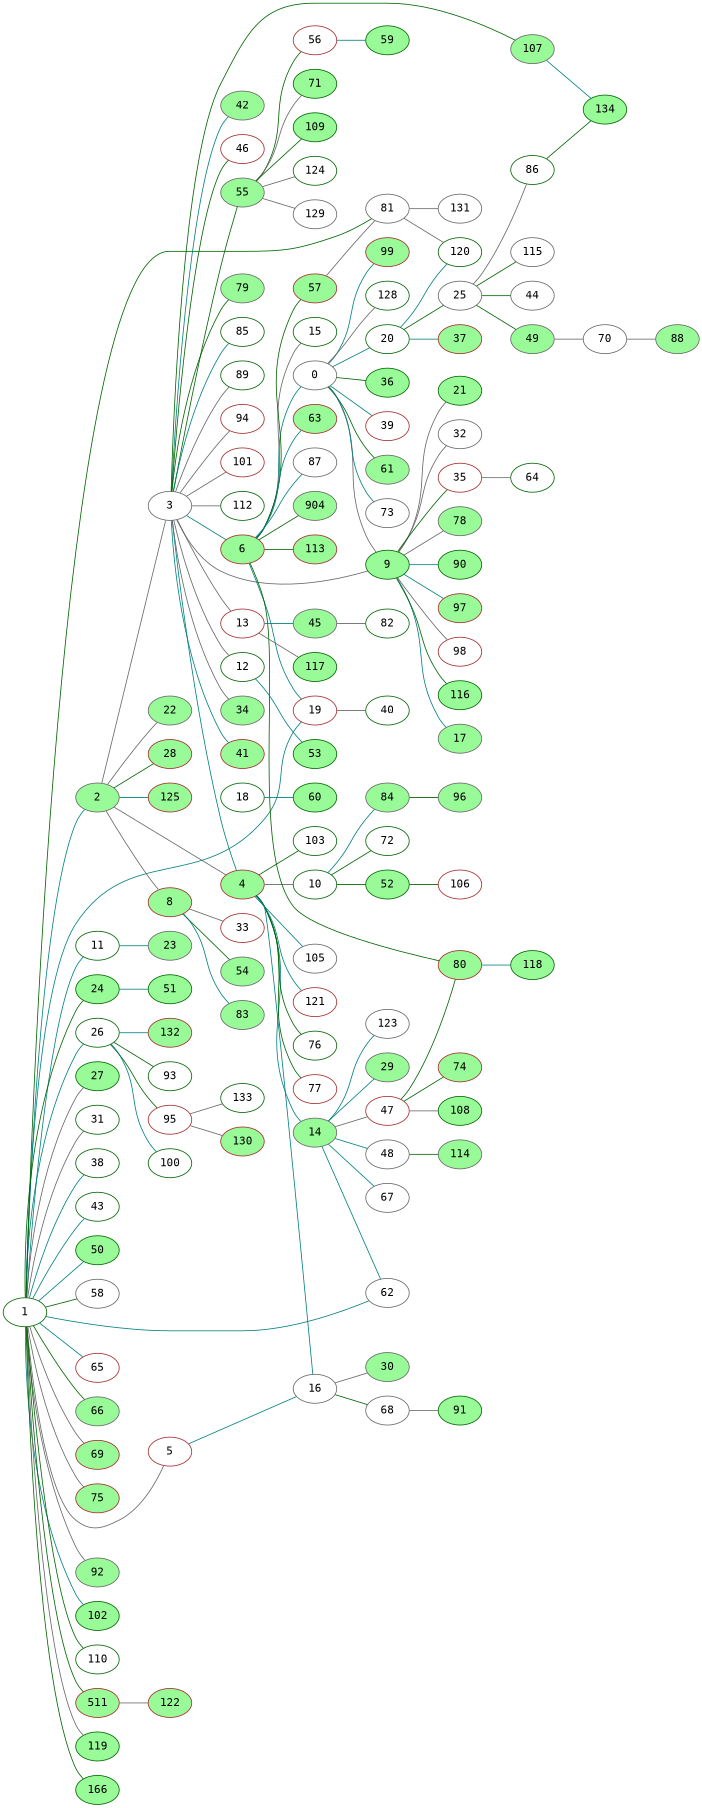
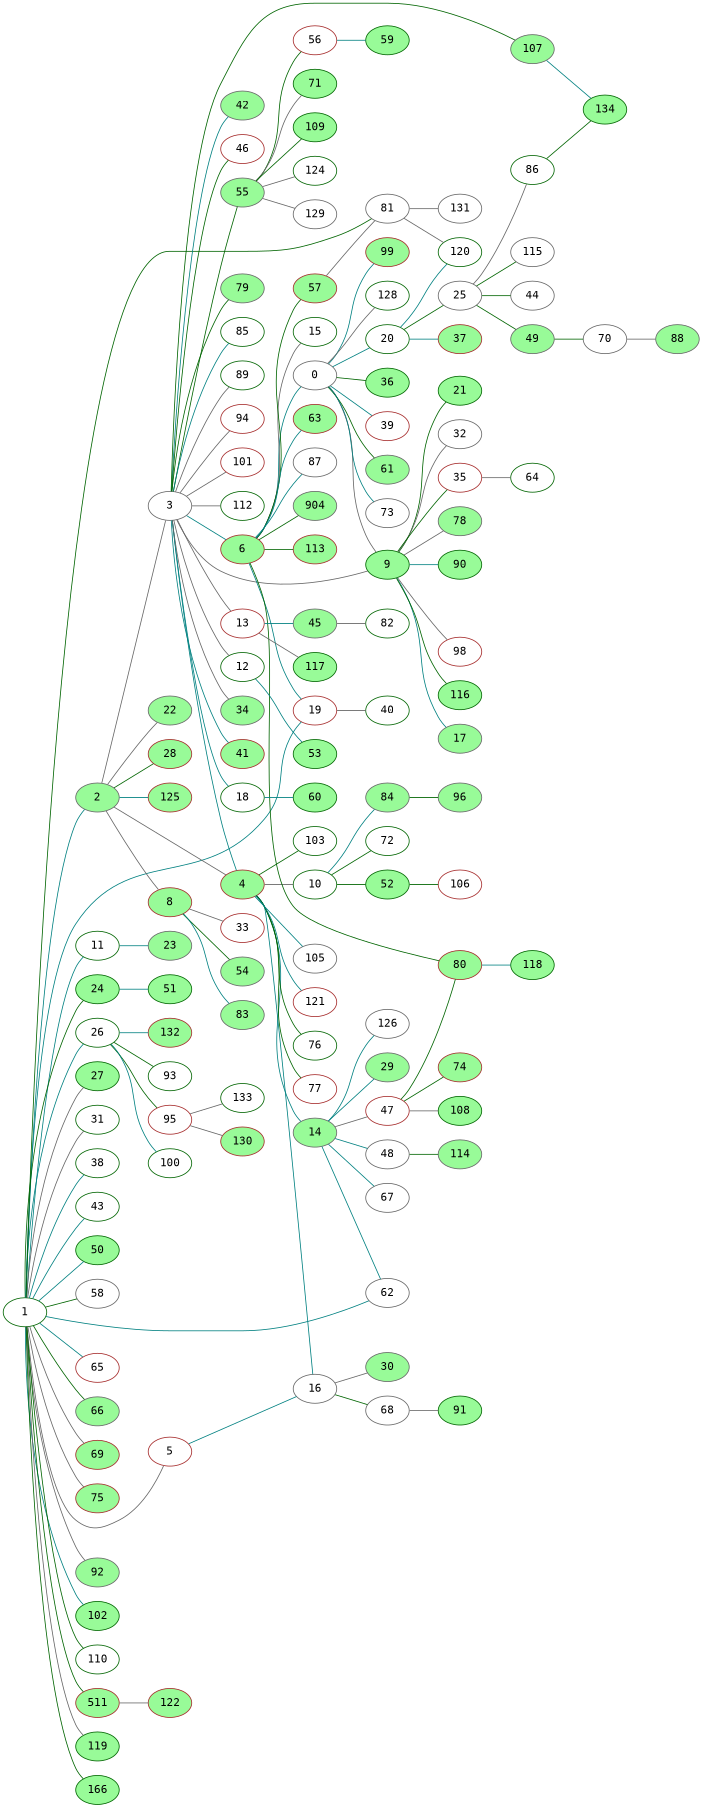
  graph {
    fontname="DejaVu Sans Mono"
    rankdir=LR
    node [color=darkgreen fillcolor=palegreen fontname="DejaVu Sans Mono" style=filled]
    edge [color=teal fontname="DejaVu Sans Mono"]
    1 [fillcolor=white]
    2 [color=gray40]
    5 [color=brown fillcolor=white]
    11 [fillcolor=white]
    19 [color=brown fillcolor=white]
    24
    26 [fillcolor=white]
    27
    31 [fillcolor=white]
    38 [fillcolor=white]
    43 [fillcolor=white]
    50
    58 [color=gray40 fillcolor=white]
    62 [color=gray40 fillcolor=white]
    65 [color=brown fillcolor=white]
    66 [color=gray40]
    69 [color=brown]
    75 [color=brown]
    81 [color=gray40 fillcolor=white]
    92 [color=gray40]
    102
    110 [fillcolor=white]
    n23 [color=brown label=511]
    119
    n25 [label=166]
    3 [color=gray40 fillcolor=white]
    4 [color=brown]
    8 [color=brown]
    22 [color=gray40]
    28 [color=brown]
    125 [color=brown]
    16 [color=gray40 fillcolor=white]
    23 [color=gray40]
    40 [fillcolor=white]
    51
    93 [fillcolor=white]
    95 [color=brown fillcolor=white]
    100 [fillcolor=white]
    132 [color=brown]
    120 [fillcolor=white]
    131 [color=gray40 fillcolor=white]
    122 [color=brown]
    6 [color=brown]
    9
    12 [fillcolor=white]
    13 [color=brown fillcolor=white]
    18 [fillcolor=white]
    34 [color=gray40]
    41 [color=brown]
    42 [color=gray40]
    46 [color=brown fillcolor=white]
    55 [color=gray40]
    79 [color=gray40]
    85 [fillcolor=white]
    89 [fillcolor=white]
    94 [color=brown fillcolor=white]
    101 [color=brown fillcolor=white]
    107 [color=gray40]
    112 [fillcolor=white]
    10 [fillcolor=white]
    14 [color=gray40]
    76 [fillcolor=white]
    77 [color=brown fillcolor=white]
    103 [fillcolor=white]
    105 [color=gray40 fillcolor=white]
    121 [color=brown fillcolor=white]
    33 [color=brown fillcolor=white]
    54 [color=gray40]
    83 [color=gray40]
    n70 [color=gray40 fillcolor=white label=0]
    15 [fillcolor=white]
    57 [color=brown]
    63 [color=brown]
    80 [color=brown]
    87 [color=gray40 fillcolor=white]
    n76 [color=gray40 label=904]
    113 [color=brown]
    17 [color=gray40]
    21
    32 [color=gray40 fillcolor=white]
    35 [color=brown fillcolor=white]
    78 [color=gray40]
    90
-   97 [color=brown]
    98 [color=brown fillcolor=white]
    116
    53
    45 [color=gray40]
    117
    60
    56 [color=brown fillcolor=white]
    71
    109
    124 [fillcolor=white]
    129 [color=gray40 fillcolor=white]
    134
    52
    72 [fillcolor=white]
    84 [color=gray40]
    29 [color=gray40]
    47 [color=brown fillcolor=white]
    48 [color=gray40 fillcolor=white]
    67 [color=gray40 fillcolor=white]
-   123 [color=gray40 fillcolor=white]
+   123 [color=gray40 fillcolor=white label=126]
    30 [color=gray40]
    68 [color=gray40 fillcolor=white]
    20 [fillcolor=white]
    36
    39 [color=brown fillcolor=white]
    61 [color=gray40]
    73 [color=gray40 fillcolor=white]
    99 [color=brown]
    128 [fillcolor=white]
    118
    25 [color=gray40 fillcolor=white]
    37 [color=brown]
    64 [fillcolor=white]
    106 [color=brown fillcolor=white]
    96 [color=gray40]
    82 [fillcolor=white]
    74 [color=brown]
    108
    114 [color=gray40]
    91
    44 [color=gray40 fillcolor=white]
    49 [color=gray40]
    86 [fillcolor=white]
    115 [color=gray40 fillcolor=white]
    70 [color=gray40 fillcolor=white]
    130 [color=brown]
    133 [fillcolor=white]
    88 [color=gray40]
    59
    1 -- 2
    1 -- 5 [color=gray40]
    1 -- 11
    1 -- 19
    1 -- 24 [color=darkgreen]
    1 -- 26
    1 -- 27 [color=gray40]
    1 -- 31 [color=gray40]
    1 -- 38
    1 -- 43
    1 -- 50
    1 -- 58 [color=darkgreen]
    1 -- 62
    1 -- 65
    1 -- 66 [color=darkgreen]
    1 -- 69 [color=gray40]
    1 -- 75 [color=gray40]
    1 -- 81 [color=darkgreen]
    1 -- 92 [color=gray40]
    1 -- 102
    1 -- 110 [color=darkgreen]
    1 -- n23 [color=darkgreen]
    1 -- 119 [color=gray40]
    1 -- n25 [color=darkgreen]
    2 -- 3 [color=gray40]
    2 -- 4 [color=gray40]
    2 -- 8 [color=gray40]
    2 -- 22 [color=gray40]
    2 -- 28 [color=darkgreen]
    2 -- 125
    5 -- 16
    11 -- 23
    19 -- 40 [color=gray40]
    24 -- 51
    26 -- 93 [color=darkgreen]
    26 -- 95 [color=darkgreen]
    26 -- 100
    26 -- 132
    81 -- 120 [color=gray40]
    81 -- 131 [color=gray40]
    n23 -- 122 [color=gray40]
    3 -- 4
    3 -- 6
    3 -- 9 [color=gray40]
    3 -- 12 [color=gray40]
    3 -- 13 [color=gray40]
+   3 -- 18
    3 -- 34 [color=gray40]
    3 -- 41
    3 -- 42
    3 -- 46 [color=darkgreen]
    3 -- 55 [color=darkgreen]
    3 -- 79 [color=darkgreen]
    3 -- 85
    3 -- 89 [color=gray40]
    3 -- 94 [color=gray40]
    3 -- 101 [color=gray40]
    3 -- 107 [color=darkgreen]
    3 -- 112 [color=gray40]
    4 -- 16
    4 -- 10 [color=gray40]
    4 -- 14
    4 -- 76 [color=darkgreen]
    4 -- 77 [color=darkgreen]
    4 -- 103 [color=darkgreen]
    4 -- 105
    4 -- 121
    8 -- 33 [color=gray40]
    8 -- 54 [color=darkgreen]
    8 -- 83
    16 -- 30 [color=gray40]
    16 -- 68 [color=darkgreen]
    95 -- 130 [color=gray40]
    95 -- 133 [color=gray40]
    6 -- 19
    6 -- n70
    6 -- 15 [color=gray40]
    6 -- 57 [color=darkgreen]
    6 -- 63
    6 -- 80 [color=darkgreen]
    6 -- 87
    6 -- n76 [color=darkgreen]
    6 -- 113 [color=darkgreen]
    9 -- 17
-   9 -- 21 [color=gray40]
+   9 -- 21 [color=darkgreen]
    9 -- 32 [color=gray40]
    9 -- 35 [color=darkgreen]
    9 -- 78 [color=gray40]
    9 -- 90
-   9 -- 97
    9 -- 98 [color=gray40]
    9 -- 116 [color=darkgreen]
    12 -- 53
    13 -- 45
    13 -- 117 [color=gray40]
    18 -- 60
    55 -- 56 [color=darkgreen]
    55 -- 71 [color=gray40]
    55 -- 109 [color=darkgreen]
    55 -- 124 [color=gray40]
    55 -- 129 [color=gray40]
    107 -- 134
    10 -- 52 [color=darkgreen]
    10 -- 72 [color=darkgreen]
    10 -- 84
    14 -- 62
    14 -- 29
    14 -- 47 [color=gray40]
    14 -- 48
    14 -- 67
    14 -- 123
    n70 -- 9 [color=gray40]
    n70 -- 20
    n70 -- 36 [color=darkgreen]
    n70 -- 39
    n70 -- 61 [color=darkgreen]
    n70 -- 73
    n70 -- 99
    n70 -- 128 [color=gray40]
    57 -- 81 [color=gray40]
    80 -- 118
    35 -- 64 [color=gray40]
    45 -- 82 [color=gray40]
    56 -- 59
    52 -- 106 [color=darkgreen]
    84 -- 96 [color=darkgreen]
    47 -- 80 [color=darkgreen]
    47 -- 74 [color=darkgreen]
    47 -- 108 [color=gray40]
    48 -- 114 [color=darkgreen]
    68 -- 91 [color=gray40]
    20 -- 120
    20 -- 25 [color=darkgreen]
    20 -- 37
    25 -- 44 [color=darkgreen]
    25 -- 49 [color=darkgreen]
    25 -- 86 [color=gray40]
    25 -- 115 [color=darkgreen]
-   49 -- 70 [color=gray40]
+   49 -- 70 [color=darkgreen]
    86 -- 134 [color=darkgreen]
    70 -- 88 [color=gray40]
  }
